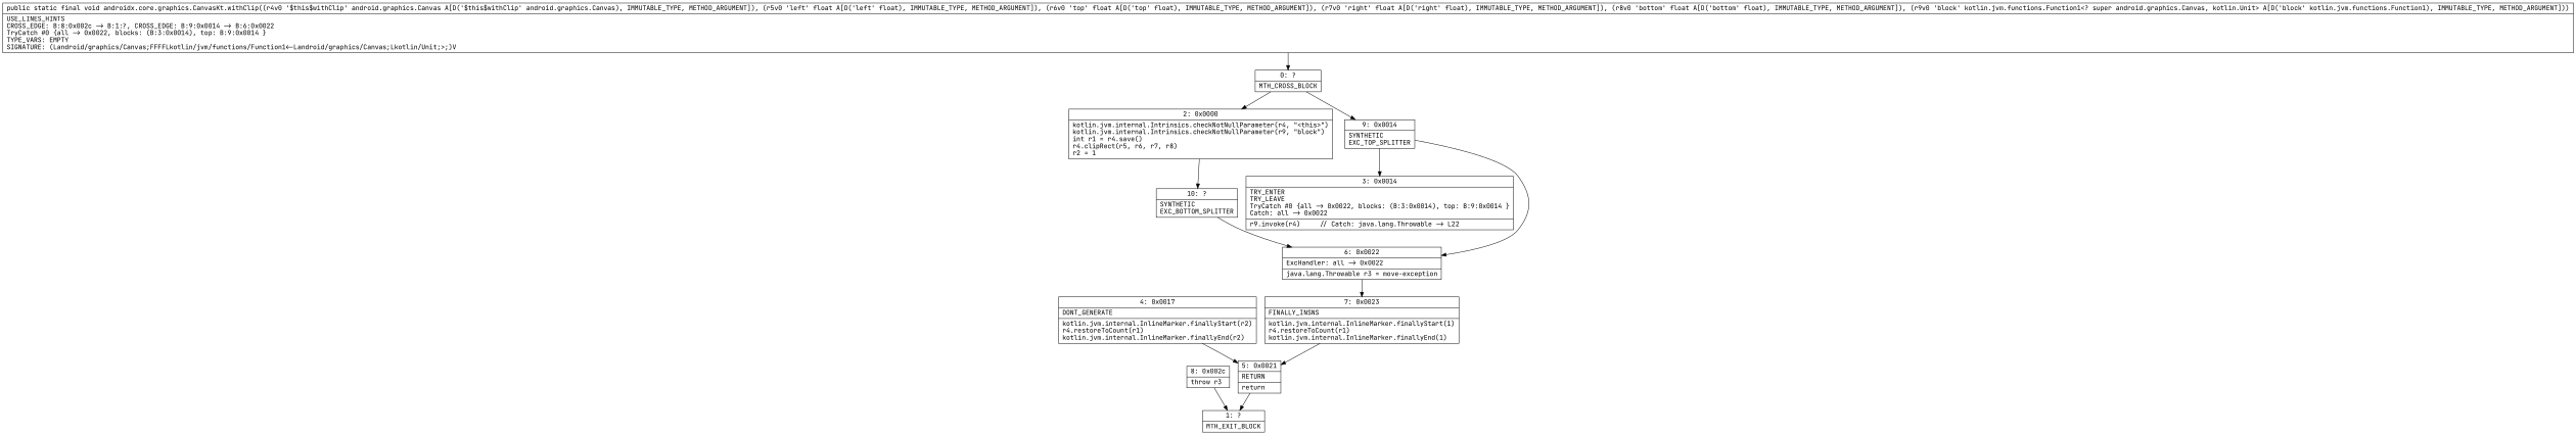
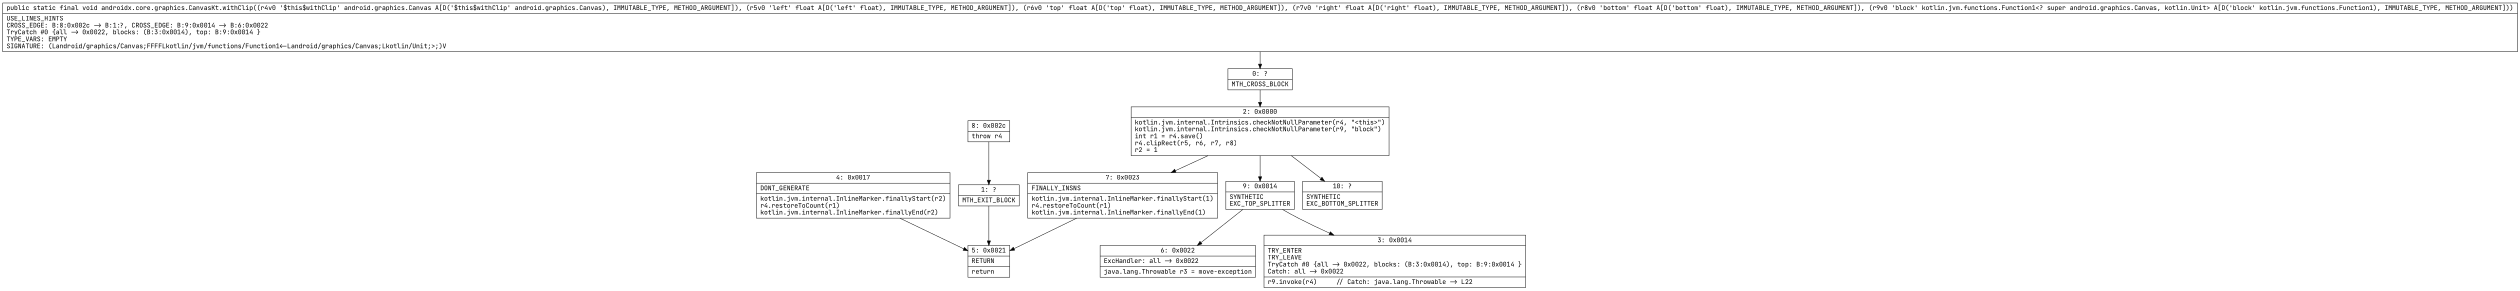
  digraph {
    fontname="JetBrains Mono"
    node [fontname="JetBrains Mono" shape=record]
    edge [fontname="JetBrains Mono"]
    n1 [label="{0\:\ ?|MTH_CROSS_BLOCK\l}"]
    n2 [label="{2\:\ 0x0000|kotlin.jvm.internal.Intrinsics.checkNotNullParameter(r4, \"\<this\>\")\lkotlin.jvm.internal.Intrinsics.checkNotNullParameter(r9, \"block\")\lint r1 = r4.save()\lr4.clipRect(r5, r6, r7, r8)\lr2 = 1\l}"]
    n3 [label="{9\:\ 0x0014|SYNTHETIC\lEXC_TOP_SPLITTER\l}"]
    n4 [label="{10\:\ ?|SYNTHETIC\lEXC_BOTTOM_SPLITTER\l}"]
    n5 [label="{3\:\ 0x0014|TRY_ENTER\lTRY_LEAVE\lTryCatch #0 \{all \-\> 0x0022, blocks: (B:3:0x0014), top: B:9:0x0014 \}\lCatch: all \-\> 0x0022\l|r9.invoke(r4)     \/\/ Catch: java.lang.Throwable \-\> L22\l}"]
    n6 [label="{6\:\ 0x0022|ExcHandler: all \-\> 0x0022\l|java.lang.Throwable r3 = move\-exception\l}"]
    n7 [label="{7\:\ 0x0023|FINALLY_INSNS\l|kotlin.jvm.internal.InlineMarker.finallyStart(1)\lr4.restoreToCount(r1)\lkotlin.jvm.internal.InlineMarker.finallyEnd(1)\l}"]
    n8 [label="{4\:\ 0x0017|DONT_GENERATE\l|kotlin.jvm.internal.InlineMarker.finallyStart(r2)\lr4.restoreToCount(r1)\lkotlin.jvm.internal.InlineMarker.finallyEnd(r2)\l}"]
    n9 [label="{5\:\ 0x0021|RETURN\l|return\l}"]
    n10 [label="{1\:\ ?|MTH_EXIT_BLOCK\l}"]
-   n11 [label="{8\:\ 0x002c|throw r3\l}"]
+   n11 [label="{8\:\ 0x002c|throw r4\l}"]
    n12 [label="{public static final void androidx.core.graphics.CanvasKt.withClip((r4v0 '$this$withClip' android.graphics.Canvas A[D('$this$withClip' android.graphics.Canvas), IMMUTABLE_TYPE, METHOD_ARGUMENT]), (r5v0 'left' float A[D('left' float), IMMUTABLE_TYPE, METHOD_ARGUMENT]), (r6v0 'top' float A[D('top' float), IMMUTABLE_TYPE, METHOD_ARGUMENT]), (r7v0 'right' float A[D('right' float), IMMUTABLE_TYPE, METHOD_ARGUMENT]), (r8v0 'bottom' float A[D('bottom' float), IMMUTABLE_TYPE, METHOD_ARGUMENT]), (r9v0 'block' kotlin.jvm.functions.Function1\<? super android.graphics.Canvas, kotlin.Unit\> A[D('block' kotlin.jvm.functions.Function1), IMMUTABLE_TYPE, METHOD_ARGUMENT]))  | USE_LINES_HINTS\lCROSS_EDGE: B:8:0x002c \-\> B:1:?, CROSS_EDGE: B:9:0x0014 \-\> B:6:0x0022\lTryCatch #0 \{all \-\> 0x0022, blocks: (B:3:0x0014), top: B:9:0x0014 \}\lTYPE_VARS: EMPTY\lSIGNATURE: (Landroid\/graphics\/Canvas;FFFFLkotlin\/jvm\/functions\/Function1\<\-Landroid\/graphics\/Canvas;Lkotlin\/Unit;\>;)V\l}"]
    n1 -> n2
-   n1 -> n3
+   n2 -> n3
    n2 -> n4
    n3 -> n5
    n3 -> n6
-   n4 -> n6
-   n6 -> n7
+   n2 -> n7
    n7 -> n9
    n8 -> n9
-   n9 -> n10
+   n10 -> n9
    n11 -> n10
    n12 -> n1
  }
